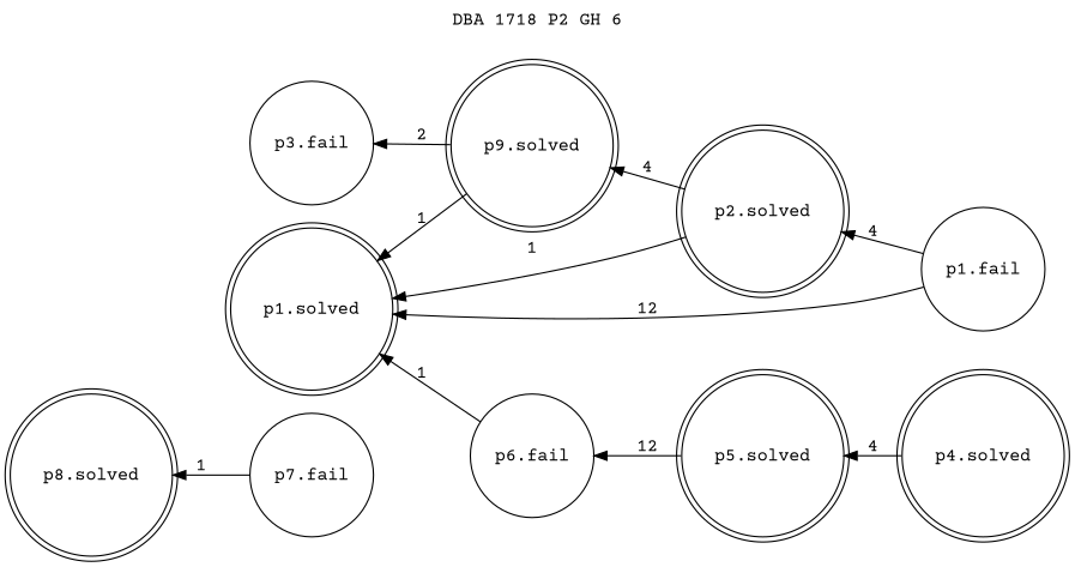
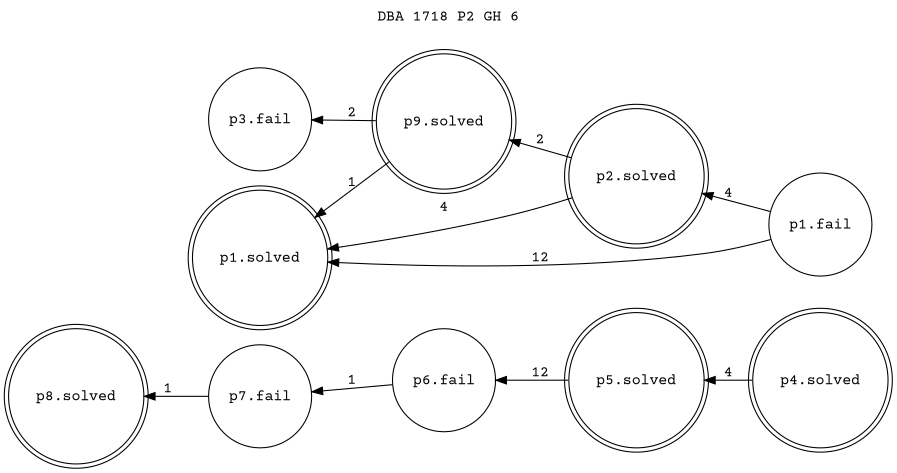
  digraph {
    fontname="Courier Prime"
    label=" DBA 1718 P2 GH 6 "
    labelloc=tl
    rankdir=RL
    node [fontname="Courier Prime" shape=doublecircle]
    edge [fontname="Courier Prime"]
    n1 [label="p1.fail" shape=circle]
    n2 [label="p1.solved"]
    n3 [label="p2.solved"]
    n4 [label="p9.solved"]
    n5 [label="p3.fail" shape=circle]
    n6 [label="p4.solved"]
    n7 [label="p5.solved"]
    n8 [label="p6.fail" shape=circle]
    n9 [label="p7.fail" shape=circle]
    n10 [label="p8.solved"]
    n1 -> n2 [label=12]
    n1 -> n3 [label=4]
-   n3 -> n2 [label=1]
-   n3 -> n4 [label=4]
+   n3 -> n2 [label=4]
+   n3 -> n4 [label=2]
    n4 -> n2 [label=1]
    n4 -> n5 [label=2]
    n6 -> n7 [label=4]
    n7 -> n8 [label=12]
-   n8 -> n2 [label=1]
+   n8 -> n9 [label=1]
    n9 -> n10 [label=1]
  }
